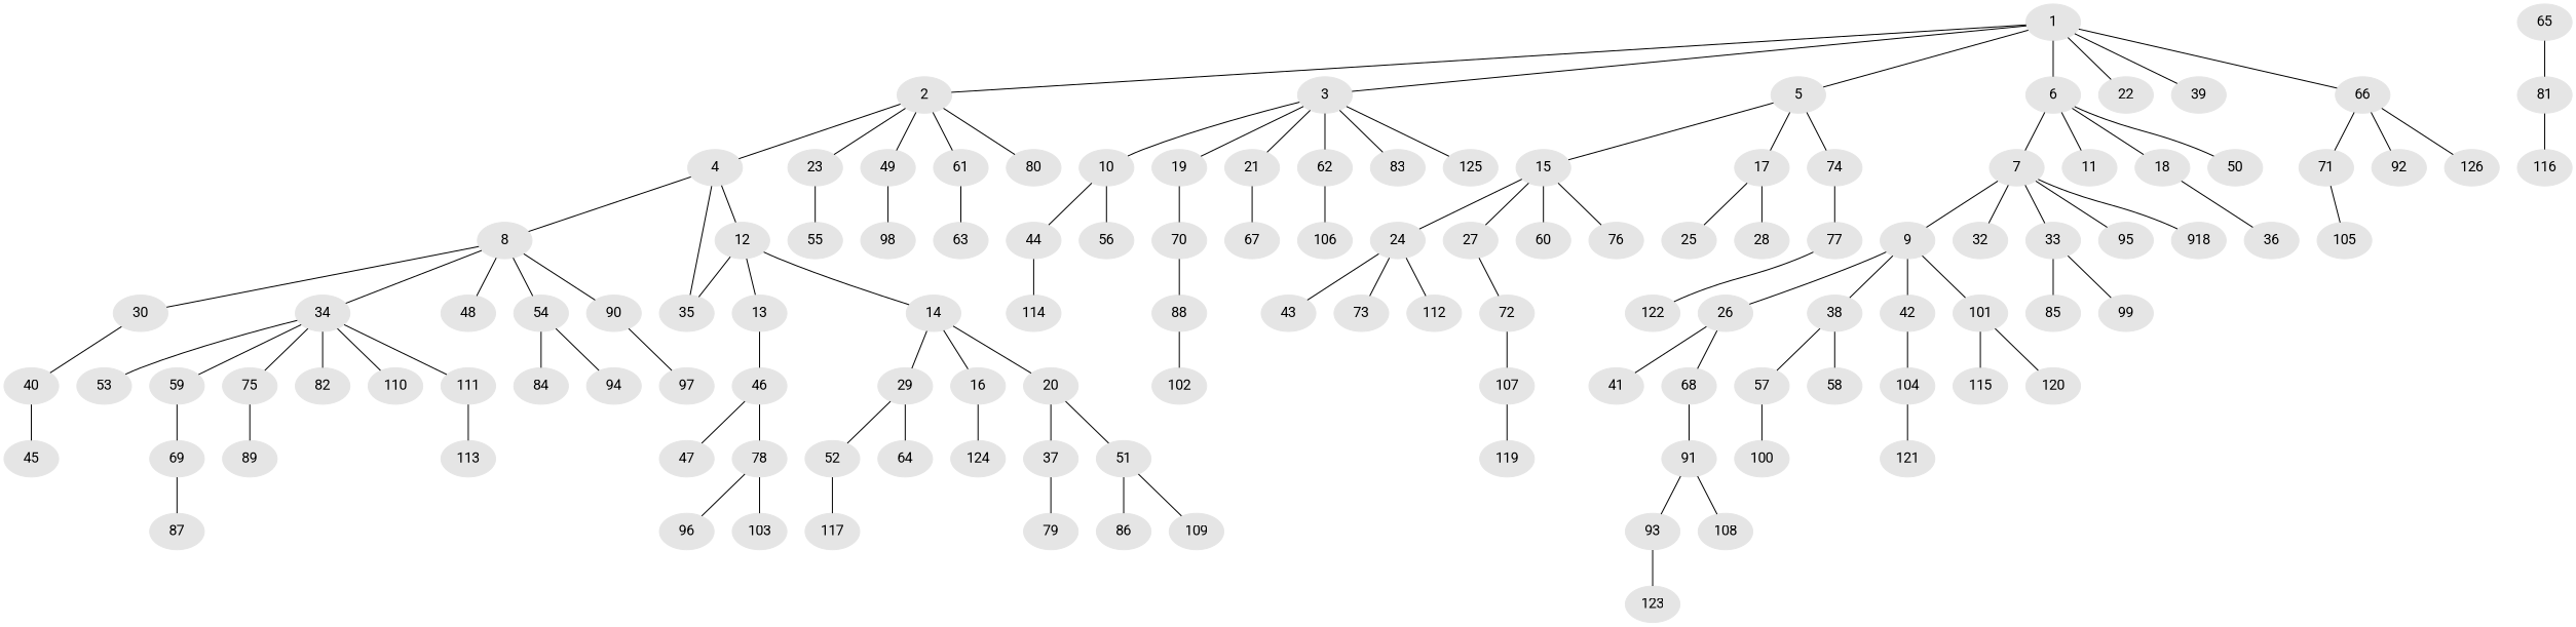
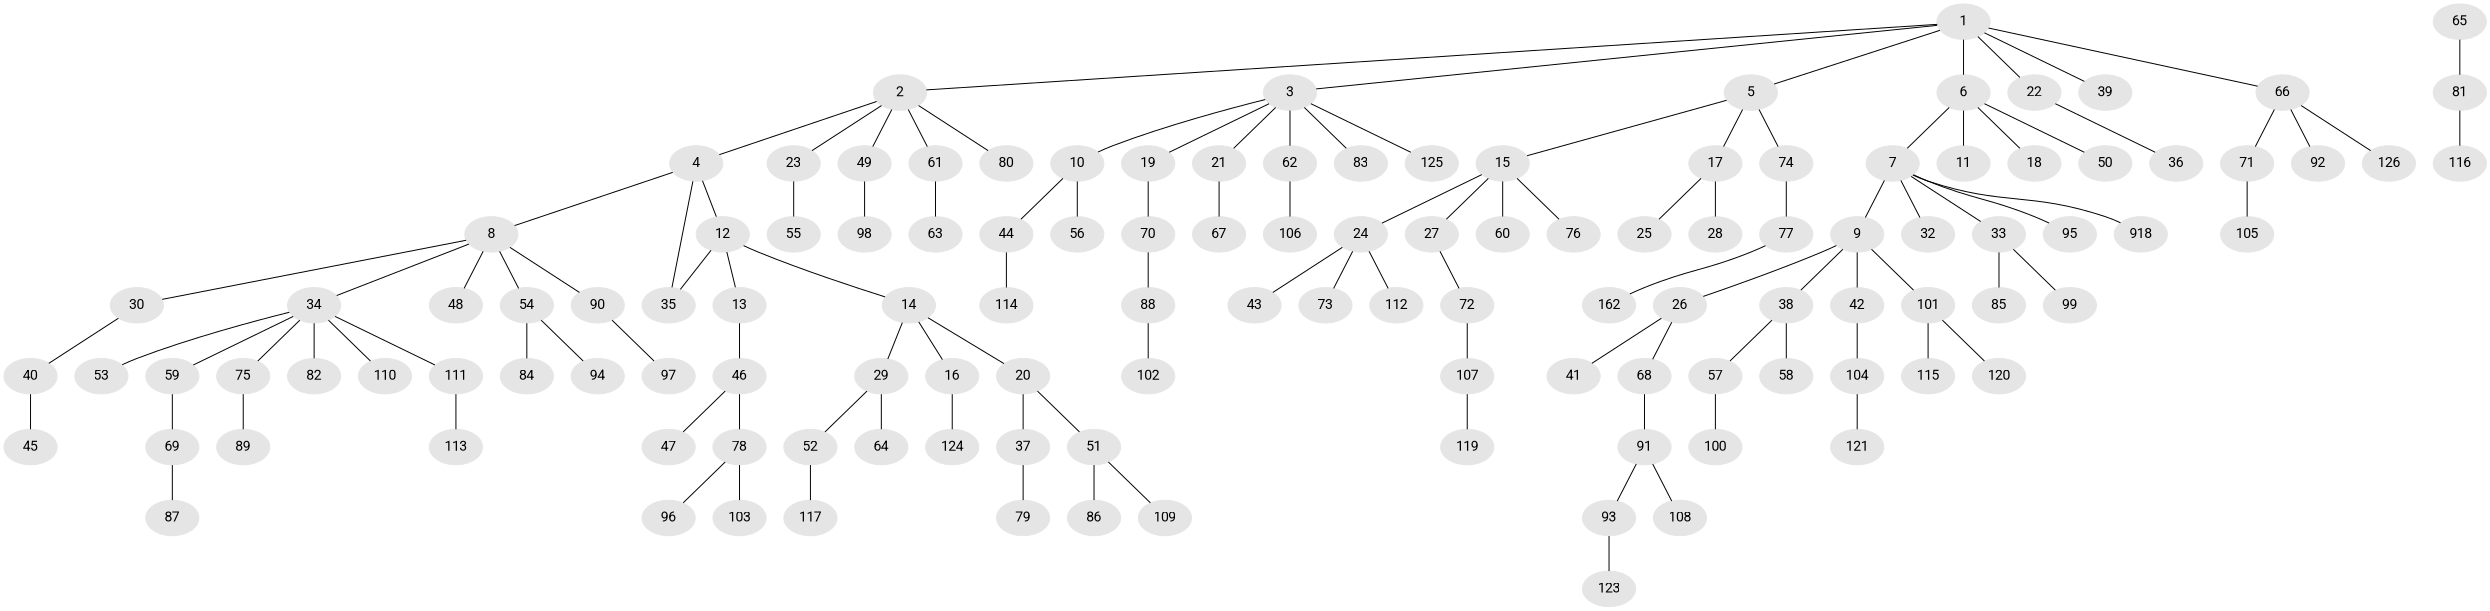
  graph {
    fontname=Roboto
    node [color=gray90 fontname=Roboto style=filled]
    edge [fontname=Roboto]
    1
    2
    3
    5
    6
    22
    39
    66
    4
    23
    49
    61
    80
    10
    19
    21
    62
    83
    125
    15
    17
    74
    7
    11
    18
    50
    71
    92
    126
    8
    12
    35
    55
    98
    63
    44
    56
    70
    67
    106
    30
    34
    48
    54
    90
    13
    14
    65
    81
    24
    27
    60
    76
    25
    28
    77
    9
    32
    33
    95
    n61 [label=918]
    36
    26
    38
    42
    101
    85
    99
    40
    53
    59
    75
    82
    110
    111
    84
    94
    97
    41
    68
    57
    58
    104
    115
    120
    114
    46
    29
    16
    20
    52
    64
    47
    78
    124
    37
    51
    43
    73
    112
    72
    88
    79
    86
    109
    91
    107
    117
    45
    69
    89
    113
    100
    121
    96
    103
    87
    116
    105
    93
    108
    102
    119
-   122
+   122 [label=162]
    123
    1 -- 2
    1 -- 3
    1 -- 5
    1 -- 6
    1 -- 22
    1 -- 39
    1 -- 66
    2 -- 4
    2 -- 23
    2 -- 49
    2 -- 61
    2 -- 80
    3 -- 10
    3 -- 19
    3 -- 21
    3 -- 62
    3 -- 83
    3 -- 125
    5 -- 15
    5 -- 17
    5 -- 74
    6 -- 7
    6 -- 11
    6 -- 18
    6 -- 50
    66 -- 71
    66 -- 92
    66 -- 126
    4 -- 8
    4 -- 12
    4 -- 35
    23 -- 55
    49 -- 98
    61 -- 63
    10 -- 44
    10 -- 56
    19 -- 70
    21 -- 67
    62 -- 106
    15 -- 24
    15 -- 27
    15 -- 60
    15 -- 76
    17 -- 25
    17 -- 28
    74 -- 77
    7 -- 9
    7 -- 32
    7 -- 33
    7 -- 95
    7 -- n61
-   18 -- 36
+   22 -- 36
    71 -- 105
    8 -- 30
    8 -- 34
    8 -- 48
    8 -- 54
    8 -- 90
    12 -- 35
    12 -- 13
    12 -- 14
    44 -- 114
    70 -- 88
    30 -- 40
    34 -- 53
    34 -- 59
    34 -- 75
    34 -- 82
    34 -- 110
    34 -- 111
    54 -- 84
    54 -- 94
    90 -- 97
    13 -- 46
    14 -- 29
    14 -- 16
    14 -- 20
    65 -- 81
    81 -- 116
    24 -- 43
    24 -- 73
    24 -- 112
    27 -- 72
    77 -- 122
    9 -- 26
    9 -- 38
    9 -- 42
    9 -- 101
    33 -- 85
    33 -- 99
    26 -- 41
    26 -- 68
    38 -- 57
    38 -- 58
    42 -- 104
    101 -- 115
    101 -- 120
    40 -- 45
    59 -- 69
    75 -- 89
    111 -- 113
    68 -- 91
    57 -- 100
    104 -- 121
    46 -- 47
    46 -- 78
    29 -- 52
    29 -- 64
    16 -- 124
    20 -- 37
    20 -- 51
    52 -- 117
    78 -- 96
    78 -- 103
    37 -- 79
    51 -- 86
    51 -- 109
    72 -- 107
    88 -- 102
    91 -- 93
    91 -- 108
    107 -- 119
    69 -- 87
    93 -- 123
  }
